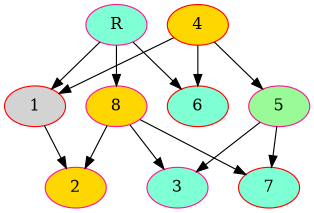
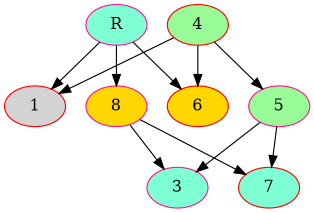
  digraph {
    node [color=deeppink fillcolor=aquamarine style=filled]
    1 [color=red fillcolor=lightgrey]
-   2 [fillcolor=gold]
-   4 [color=red fillcolor=gold]
+   4 [color=red fillcolor=palegreen]
    5 [fillcolor=palegreen]
-   6 [color=red]
+   6 [color=red fillcolor=gold]
    3
    7 [color=red]
    8 [fillcolor=gold]
    R
-   1 -> 2
    4 -> 1
    4 -> 5
    4 -> 6
    5 -> 3
    5 -> 7
-   8 -> 2
    8 -> 3
    8 -> 7
    R -> 1
    R -> 6
    R -> 8
  }
